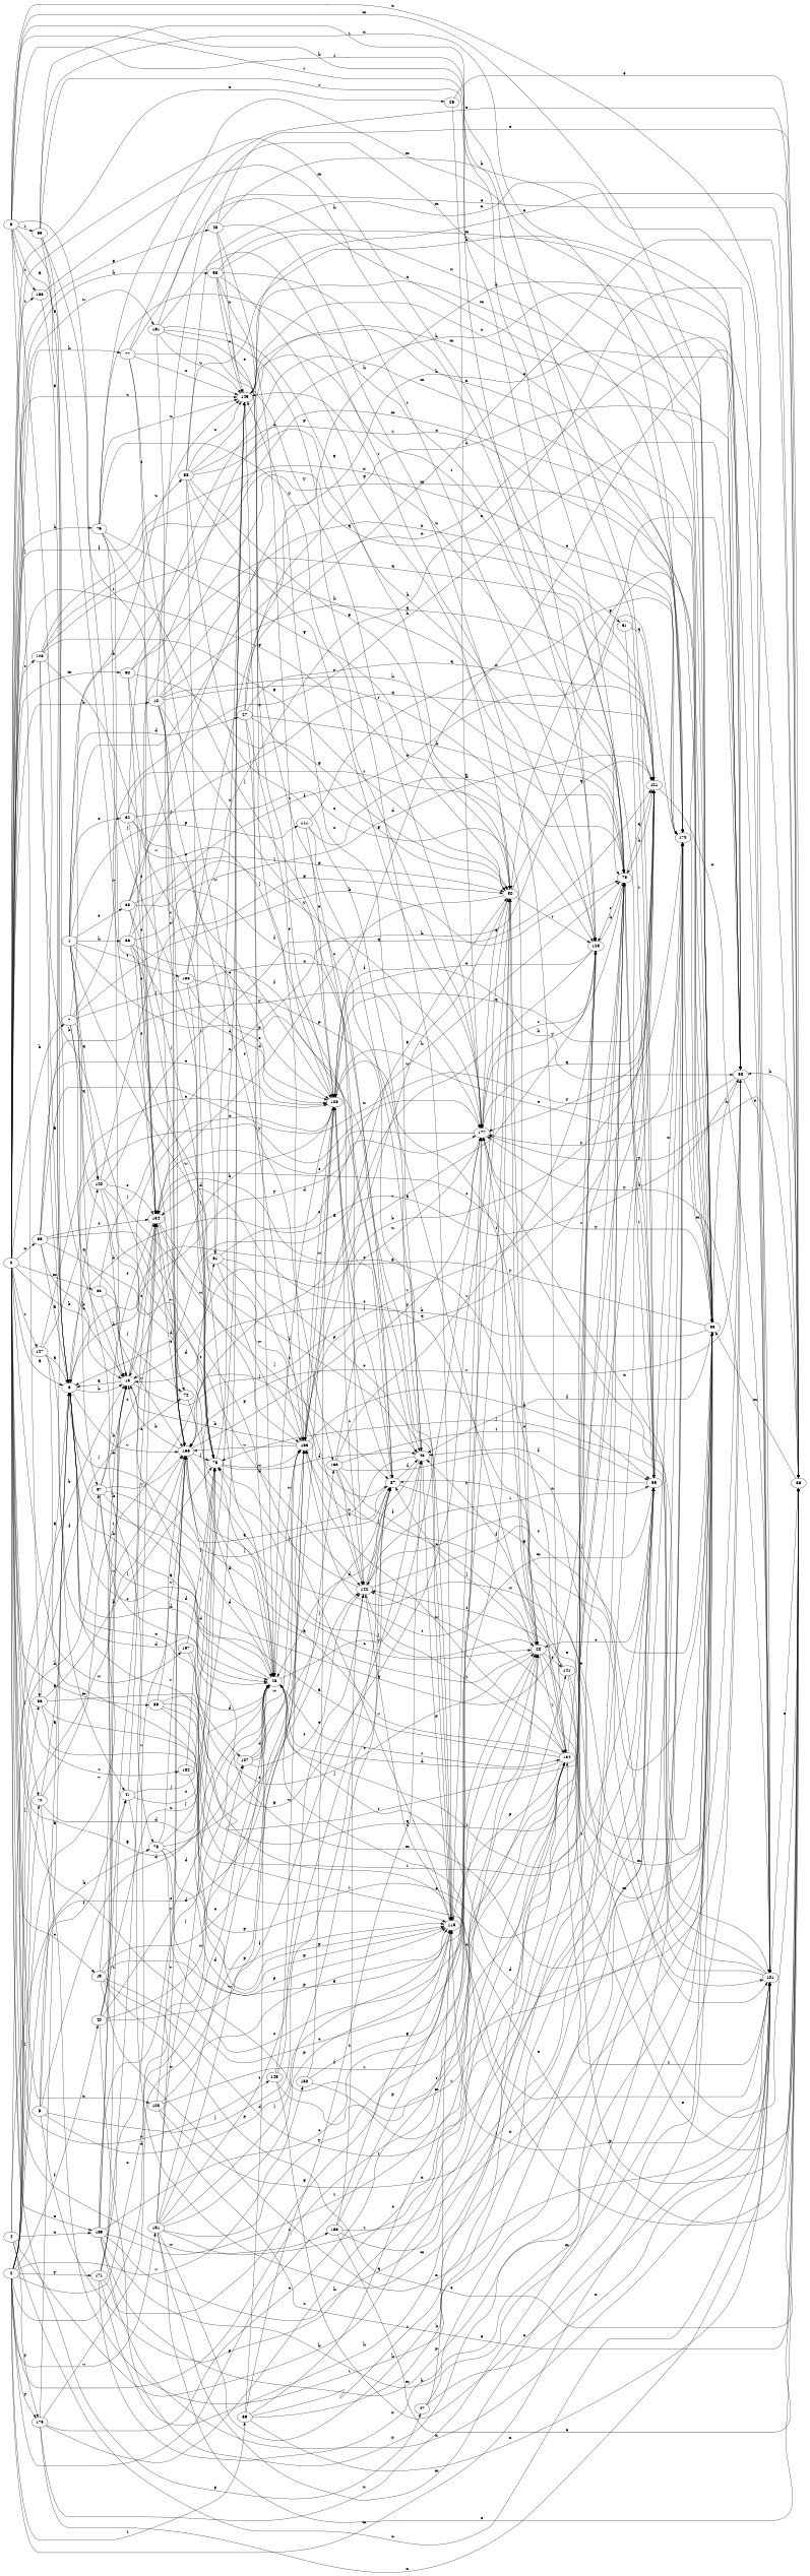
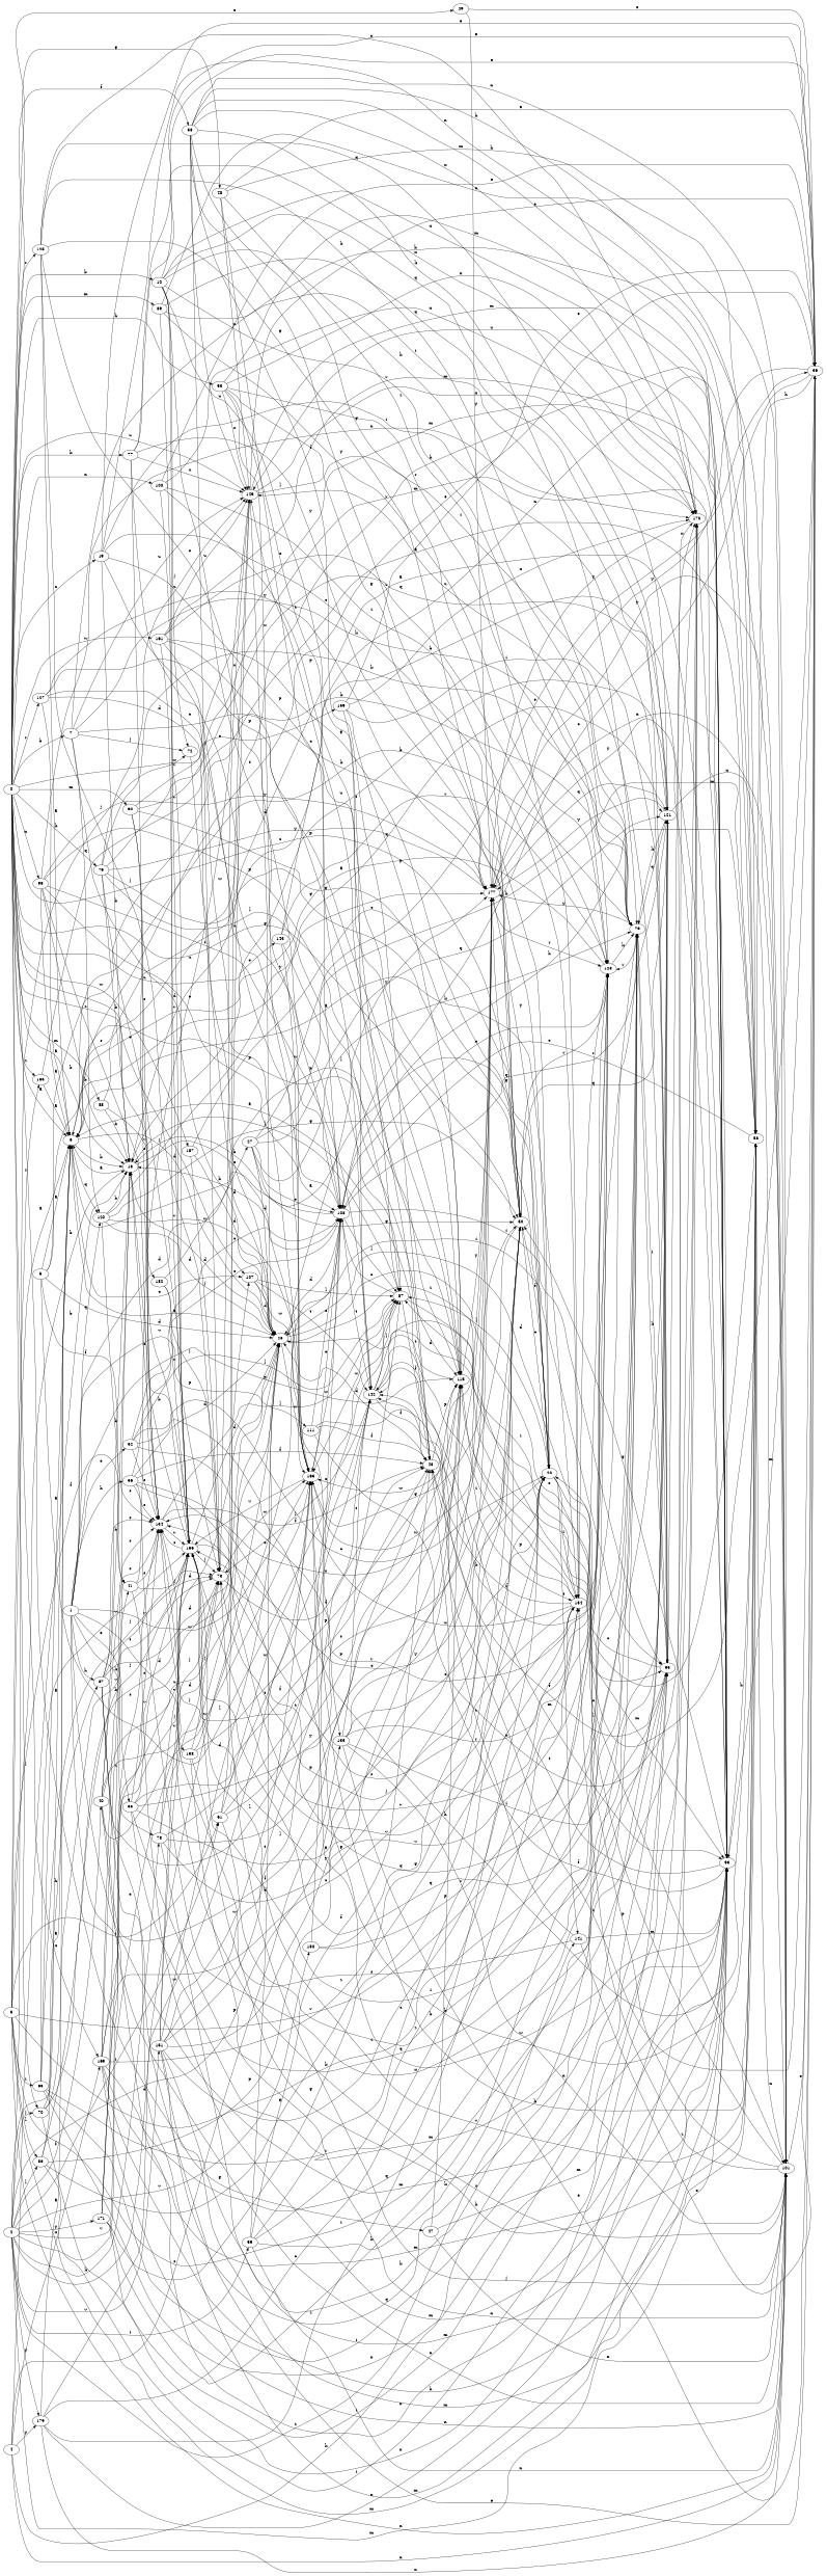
  strict digraph {
    fontname="DejaVu Serif"
    rankdir=LR
    node [fontname="DejaVu Serif"]
    edge [fontname="DejaVu Serif"]
    0
    6
    7
    10
    13
    19
    20
    29
    38
    47
    48
    50
    53
    70
    76
    77
    88
    89
    90
-   91
    96
    100
    107
    125
    127
    143
    149
    157
    159
    161
    169
    182
    183
    120
    28
    36
    177
    72
    79
    58
    156
    128
    133
    87
    121
    170
    108
    134
    101
    115
    65
    93
    141
    73
    184
    43
    163
    142
    171
    41
    1
    27
    32
    35
    56
    57
    78
    111
    138
    2
    40
    59
    61
    86
    150
    151
    175
    3
    63
    4
    5
    0 -> 6 [label=a]
    0 -> 7 [label=b]
    0 -> 10 [label=b]
    0 -> 13 [label=b]
    0 -> 19 [label=c]
    0 -> 20 [label=c]
    0 -> 29 [label=e]
    0 -> 38 [label=f]
    0 -> 47 [label=g]
    0 -> 48 [label=g]
    0 -> 50 [label=g]
    0 -> 53 [label=h]
    0 -> 70 [label=j]
    0 -> 76 [label=k]
    0 -> 77 [label=k]
    0 -> 88 [label=m]
    0 -> 89 [label=m]
    0 -> 90 [label=m]
-   0 -> 91 [label=m]
    0 -> 96 [label=n]
    0 -> 100 [label=n]
    0 -> 107 [label=o]
    0 -> 125 [label=r]
    0 -> 127 [label=r]
    0 -> 143 [label=u]
    0 -> 149 [label=u]
    0 -> 157 [label=w]
    0 -> 159 [label=w]
    0 -> 161 [label=w]
    0 -> 169 [label=x]
    0 -> 182 [label=z]
    0 -> 183 [label=z]
    6 -> 13 [label=b]
    6 -> 107 [label=o]
    6 -> 120 [label=q]
    6 -> 28 [label=d]
    6 -> 36 [label=e]
    6 -> 177 [label=y]
    7 -> 20 [label=c]
    7 -> 149 [label=u]
    7 -> 120 [label=q]
    7 -> 28 [label=d]
    7 -> 72 [label=j]
    7 -> 79 [label=k]
    7 -> 58 [label=h]
    10 -> 36 [label=e]
    10 -> 72 [label=j]
    10 -> 79 [label=k]
    10 -> 156 [label=v]
    10 -> 128 [label=r]
    10 -> 133 [label=s]
    10 -> 87 [label=l]
    10 -> 121 [label=q]
    10 -> 170 [label=x]
    13 -> 6 [label=a]
    13 -> 28 [label=d]
    13 -> 87 [label=l]
    13 -> 108 [label=o]
    13 -> 134 [label=s]
    19 -> 13 [label=b]
    19 -> 20 [label=c]
    19 -> 36 [label=e]
    19 -> 108 [label=o]
    19 -> 101 [label=n]
    19 -> 115 [label=p]
    19 -> 65 [label=i]
    20 -> 6 [label=a]
-   20 -> 50 [label=g]
+   20 -> 50 [label=f]
    20 -> 177 [label=y]
    20 -> 87 [label=l]
    20 -> 93 [label=m]
    20 -> 141 [label=t]
    20 -> 73 [label=j]
    20 -> 184 [label=z]
    29 -> 36 [label=e]
    29 -> 177 [label=y]
    38 -> 50 [label=g]
    38 -> 149 [label=u]
    38 -> 177 [label=y]
    38 -> 79 [label=k]
    38 -> 58 [label=h]
    38 -> 170 [label=x]
    38 -> 101 [label=n]
    38 -> 93 [label=m]
    38 -> 73 [label=j]
    38 -> 43 [label=f]
    47 -> 101 [label=n]
    47 -> 115 [label=p]
    47 -> 93 [label=m]
    48 -> 149 [label=u]
    48 -> 36 [label=e]
    48 -> 58 [label=h]
    48 -> 108 [label=o]
    48 -> 184 [label=z]
    50 -> 20 [label=c]
    50 -> 128 [label=r]
    50 -> 121 [label=q]
    50 -> 134 [label=s]
    50 -> 163 [label=w]
    53 -> 50 [label=g]
    53 -> 149 [label=u]
    53 -> 128 [label=r]
    53 -> 170 [label=x]
    53 -> 93 [label=m]
    53 -> 163 [label=w]
    53 -> 142 [label=t]
    70 -> 6 [label=a]
    70 -> 28 [label=d]
    70 -> 156 [label=v]
    70 -> 65 [label=i]
    76 -> 13 [label=b]
    76 -> 50 [label=g]
    76 -> 149 [label=u]
    76 -> 177 [label=y]
    76 -> 79 [label=k]
    76 -> 87 [label=l]
    76 -> 93 [label=m]
    76 -> 73 [label=j]
    77 -> 149 [label=u]
    77 -> 36 [label=e]
    77 -> 177 [label=y]
    77 -> 170 [label=x]
    77 -> 134 [label=s]
    77 -> 163 [label=w]
    88 -> 13 [label=b]
    88 -> 58 [label=h]
    88 -> 156 [label=v]
    89 -> 156 [label=v]
    89 -> 128 [label=r]
    89 -> 121 [label=q]
    89 -> 101 [label=n]
    89 -> 65 [label=i]
    90 -> 50 [label=g]
    90 -> 156 [label=v]
    90 -> 121 [label=q]
    90 -> 134 [label=s]
    90 -> 93 [label=m]
-   91 -> 121 [label=q]
-   91 -> 65 [label=i]
    96 -> 6 [label=a]
    96 -> 13 [label=b]
    96 -> 177 [label=y]
    96 -> 170 [label=x]
    96 -> 108 [label=o]
    96 -> 134 [label=s]
    96 -> 115 [label=p]
    96 -> 142 [label=t]
    100 -> 36 [label=e]
    100 -> 156 [label=v]
    100 -> 170 [label=x]
    100 -> 115 [label=p]
    100 -> 184 [label=z]
    107 -> 28 [label=d]
    107 -> 87 [label=l]
    107 -> 163 [label=w]
    107 -> 142 [label=t]
    125 -> 6 [label=a]
    125 -> 50 [label=g]
    125 -> 79 [label=k]
    125 -> 121 [label=q]
    125 -> 170 [label=x]
    125 -> 108 [label=o]
    125 -> 73 [label=j]
    127 -> 6 [label=a]
    127 -> 28 [label=d]
    127 -> 177 [label=y]
    127 -> 108 [label=o]
    127 -> 115 [label=p]
    143 -> 128 [label=r]
    143 -> 87 [label=l]
    143 -> 101 [label=n]
    143 -> 163 [label=w]
    149 -> 28 [label=d]
    149 -> 36 [label=e]
    149 -> 170 [label=x]
    149 -> 65 [label=i]
    149 -> 93 [label=m]
    157 -> 20 [label=c]
    157 -> 28 [label=d]
    157 -> 73 [label=j]
    159 -> 36 [label=e]
    159 -> 170 [label=x]
    159 -> 115 [label=p]
    159 -> 65 [label=i]
    159 -> 142 [label=t]
    161 -> 50 [label=g]
    161 -> 149 [label=u]
    161 -> 156 [label=v]
    161 -> 128 [label=r]
    161 -> 108 [label=o]
    161 -> 115 [label=p]
    161 -> 93 [label=m]
    169 -> 13 [label=b]
    169 -> 20 [label=c]
    169 -> 28 [label=d]
    169 -> 58 [label=h]
    169 -> 121 [label=q]
    169 -> 134 [label=s]
    169 -> 101 [label=n]
    169 -> 93 [label=m]
    169 -> 184 [label=z]
-   6 -> 156 [label=v]
+   182 -> 156 [label=v]
    182 -> 115 [label=p]
    182 -> 73 [label=j]
    183 -> 6 [label=a]
    183 -> 79 [label=k]
    120 -> 13 [label=b]
    120 -> 50 [label=g]
    120 -> 28 [label=d]
    120 -> 121 [label=q]
    120 -> 134 [label=s]
    120 -> 163 [label=w]
    28 -> 6 [label=a]
    28 -> 36 [label=e]
    28 -> 177 [label=y]
    28 -> 65 [label=i]
    28 -> 184 [label=z]
    28 -> 163 [label=w]
    36 -> 177 [label=y]
    36 -> 58 [label=h]
    36 -> 108 [label=o]
    36 -> 93 [label=m]
    36 -> 142 [label=t]
    177 -> 50 [label=g]
    177 -> 128 [label=r]
    177 -> 121 [label=q]
    177 -> 134 [label=s]
    177 -> 101 [label=n]
    177 -> 163 [label=w]
    72 -> 28 [label=d]
    79 -> 149 [label=u]
    79 -> 177 [label=y]
    79 -> 156 [label=v]
    79 -> 128 [label=r]
    79 -> 121 [label=q]
    79 -> 65 [label=i]
    58 -> 6 [label=a]
    58 -> 28 [label=d]
    58 -> 156 [label=v]
    58 -> 108 [label=o]
    58 -> 101 [label=n]
    156 -> 13 [label=b]
    156 -> 20 [label=c]
    156 -> 28 [label=d]
    156 -> 121 [label=q]
    156 -> 134 [label=s]
    156 -> 65 [label=i]
    156 -> 73 [label=j]
    128 -> 6 [label=a]
    128 -> 79 [label=k]
    128 -> 156 [label=v]
    128 -> 108 [label=o]
    133 -> 20 [label=c]
    133 -> 36 [label=e]
    133 -> 177 [label=y]
    133 -> 128 [label=r]
    133 -> 101 [label=n]
    133 -> 65 [label=i]
    133 -> 142 [label=t]
    87 -> 108 [label=o]
    87 -> 101 [label=n]
    87 -> 43 [label=f]
    87 -> 163 [label=w]
    121 -> 13 [label=b]
    121 -> 177 [label=y]
    121 -> 79 [label=k]
    121 -> 101 [label=n]
    170 -> 177 [label=y]
    170 -> 93 [label=m]
    108 -> 13 [label=b]
    108 -> 28 [label=d]
    108 -> 58 [label=h]
    108 -> 87 [label=l]
    108 -> 121 [label=q]
    108 -> 65 [label=i]
    108 -> 163 [label=w]
    108 -> 142 [label=t]
    134 -> 156 [label=v]
    134 -> 87 [label=l]
    134 -> 43 [label=f]
    101 -> 36 [label=e]
    101 -> 177 [label=y]
    101 -> 87 [label=l]
    101 -> 134 [label=s]
    101 -> 115 [label=p]
    101 -> 73 [label=j]
    101 -> 184 [label=z]
    115 -> 177 [label=y]
    115 -> 142 [label=t]
    65 -> 20 [label=c]
    65 -> 79 [label=k]
    65 -> 170 [label=x]
    65 -> 43 [label=f]
    93 -> 6 [label=a]
    93 -> 13 [label=b]
    93 -> 50 [label=g]
    93 -> 149 [label=u]
    93 -> 177 [label=y]
    93 -> 58 [label=h]
    93 -> 43 [label=f]
    93 -> 163 [label=w]
    93 -> 142 [label=t]
    141 -> 36 [label=e]
    141 -> 134 [label=s]
    141 -> 93 [label=m]
    141 -> 142 [label=t]
    73 -> 149 [label=u]
    73 -> 43 [label=f]
    73 -> 163 [label=w]
    184 -> 6 [label=a]
    184 -> 28 [label=d]
    184 -> 156 [label=v]
    184 -> 128 [label=r]
    184 -> 134 [label=s]
    184 -> 115 [label=p]
    184 -> 43 [label=f]
    184 -> 163 [label=w]
    43 -> 6 [label=a]
    43 -> 149 [label=u]
    43 -> 28 [label=d]
    43 -> 115 [label=p]
    163 -> 13 [label=b]
    163 -> 50 [label=g]
    163 -> 58 [label=h]
    163 -> 156 [label=v]
    163 -> 108 [label=o]
    142 -> 87 [label=l]
    142 -> 65 [label=i]
    142 -> 93 [label=m]
    142 -> 73 [label=j]
    142 -> 184 [label=z]
    142 -> 43 [label=f]
    171 -> 50 [label=g]
    171 -> 79 [label=k]
    171 -> 156 [label=v]
    171 -> 170 [label=x]
    171 -> 134 [label=s]
    171 -> 41 [label=z]
    41 -> 149 [label=u]
    41 -> 134 [label=s]
    41 -> 93 [label=m]
    41 -> 73 [label=j]
    1 -> 120 [label=q]
    1 -> 101 [label=n]
    1 -> 115 [label=p]
    1 -> 93 [label=m]
    1 -> 163 [label=w]
    1 -> 27 [label=d]
    1 -> 32 [label=e]
    1 -> 35 [label=e]
    1 -> 56 [label=h]
    1 -> 57 [label=h]
    1 -> 78 [label=k]
    1 -> 111 [label=p]
    1 -> 138 [label=t]
    27 -> 50 [label=g]
    27 -> 28 [label=d]
    27 -> 36 [label=e]
    27 -> 79 [label=k]
    27 -> 58 [label=h]
    27 -> 121 [label=q]
    27 -> 108 [label=o]
    32 -> 20 [label=c]
    32 -> 58 [label=h]
    32 -> 128 [label=r]
    32 -> 87 [label=l]
    32 -> 108 [label=o]
    32 -> 134 [label=s]
    35 -> 50 [label=g]
    35 -> 177 [label=y]
    35 -> 121 [label=q]
    35 -> 134 [label=s]
    35 -> 93 [label=m]
    35 -> 73 [label=j]
    35 -> 43 [label=f]
    56 -> 28 [label=d]
    56 -> 58 [label=h]
-   56 -> 121 [label=d]
+   56 -> 121 [label=q]
    56 -> 170 [label=x]
    56 -> 108 [label=o]
    56 -> 134 [label=s]
    56 -> 43 [label=f]
    57 -> 13 [label=b]
    57 -> 28 [label=d]
    57 -> 156 [label=v]
    57 -> 87 [label=l]
    57 -> 121 [label=q]
    57 -> 134 [label=s]
    57 -> 93 [label=m]
    78 -> 50 [label=g]
    78 -> 156 [label=v]
    78 -> 115 [label=p]
    78 -> 93 [label=m]
    78 -> 73 [label=j]
    78 -> 142 [label=t]
    111 -> 79 [label=k]
    111 -> 170 [label=x]
    111 -> 108 [label=o]
    111 -> 43 [label=f]
    138 -> 58 [label=h]
    138 -> 108 [label=o]
    138 -> 101 [label=n]
    138 -> 115 [label=p]
    138 -> 73 [label=j]
    2 -> 70 [label=j]
    2 -> 107 [label=o]
    2 -> 28 [label=d]
    2 -> 72 [label=j]
    2 -> 156 [label=v]
    2 -> 115 [label=p]
    2 -> 93 [label=m]
    2 -> 141 [label=t]
    2 -> 171 [label=y]
    2 -> 57 [label=h]
    2 -> 78 [label=k]
    2 -> 40 [label=f]
    2 -> 59 [label=i]
    2 -> 61 [label=i]
    2 -> 86 [label=l]
    2 -> 150 [label=v]
    2 -> 151 [label=v]
    2 -> 175 [label=y]
    40 -> 13 [label=b]
    40 -> 149 [label=u]
    40 -> 28 [label=d]
    40 -> 170 [label=x]
    40 -> 134 [label=s]
    40 -> 43 [label=f]
    40 -> 163 [label=w]
    59 -> 20 [label=c]
    59 -> 28 [label=d]
    59 -> 79 [label=k]
    59 -> 101 [label=n]
    59 -> 184 [label=z]
    59 -> 43 [label=f]
    61 -> 149 [label=u]
    61 -> 79 [label=k]
    61 -> 115 [label=p]
    61 -> 163 [label=w]
    61 -> 142 [label=t]
    86 -> 6 [label=a]
    86 -> 50 [label=g]
    86 -> 115 [label=p]
    86 -> 65 [label=i]
    86 -> 73 [label=j]
    150 -> 50 [label=g]
    150 -> 128 [label=r]
    150 -> 108 [label=o]
    151 -> 28 [label=d]
    151 -> 36 [label=e]
    151 -> 177 [label=y]
    151 -> 79 [label=k]
    151 -> 156 [label=v]
    151 -> 87 [label=l]
-   151 -> 115 [label=p]
    151 -> 93 [label=m]
    151 -> 73 [label=j]
    151 -> 184 [label=z]
    151 -> 163 [label=w]
    151 -> 142 [label=t]
    175 -> 6 [label=a]
    175 -> 20 [label=c]
    175 -> 170 [label=x]
    175 -> 101 [label=n]
    175 -> 184 [label=z]
    175 -> 163 [label=w]
    3 -> 6 [label=a]
    3 -> 13 [label=b]
    3 -> 183 [label=z]
    3 -> 79 [label=k]
    3 -> 128 [label=r]
    3 -> 101 [label=n]
    3 -> 65 [label=i]
    3 -> 93 [label=m]
    3 -> 41 [label=f]
    3 -> 61 [label=i]
    3 -> 86 [label=l]
    3 -> 63 [label=i]
    63 -> 6 [label=a]
    63 -> 156 [label=v]
    63 -> 128 [label=r]
    63 -> 170 [label=x]
    63 -> 65 [label=i]
    63 -> 73 [label=j]
    4 -> 13 [label=b]
    4 -> 169 [label=x]
    4 -> 79 [label=k]
    4 -> 133 [label=s]
    4 -> 101 [label=n]
    4 -> 175 [label=y]
    5 -> 6 [label=a]
    5 -> 28 [label=d]
    5 -> 79 [label=k]
    5 -> 87 [label=l]
    5 -> 115 [label=p]
    5 -> 41 [label=f]
  }
